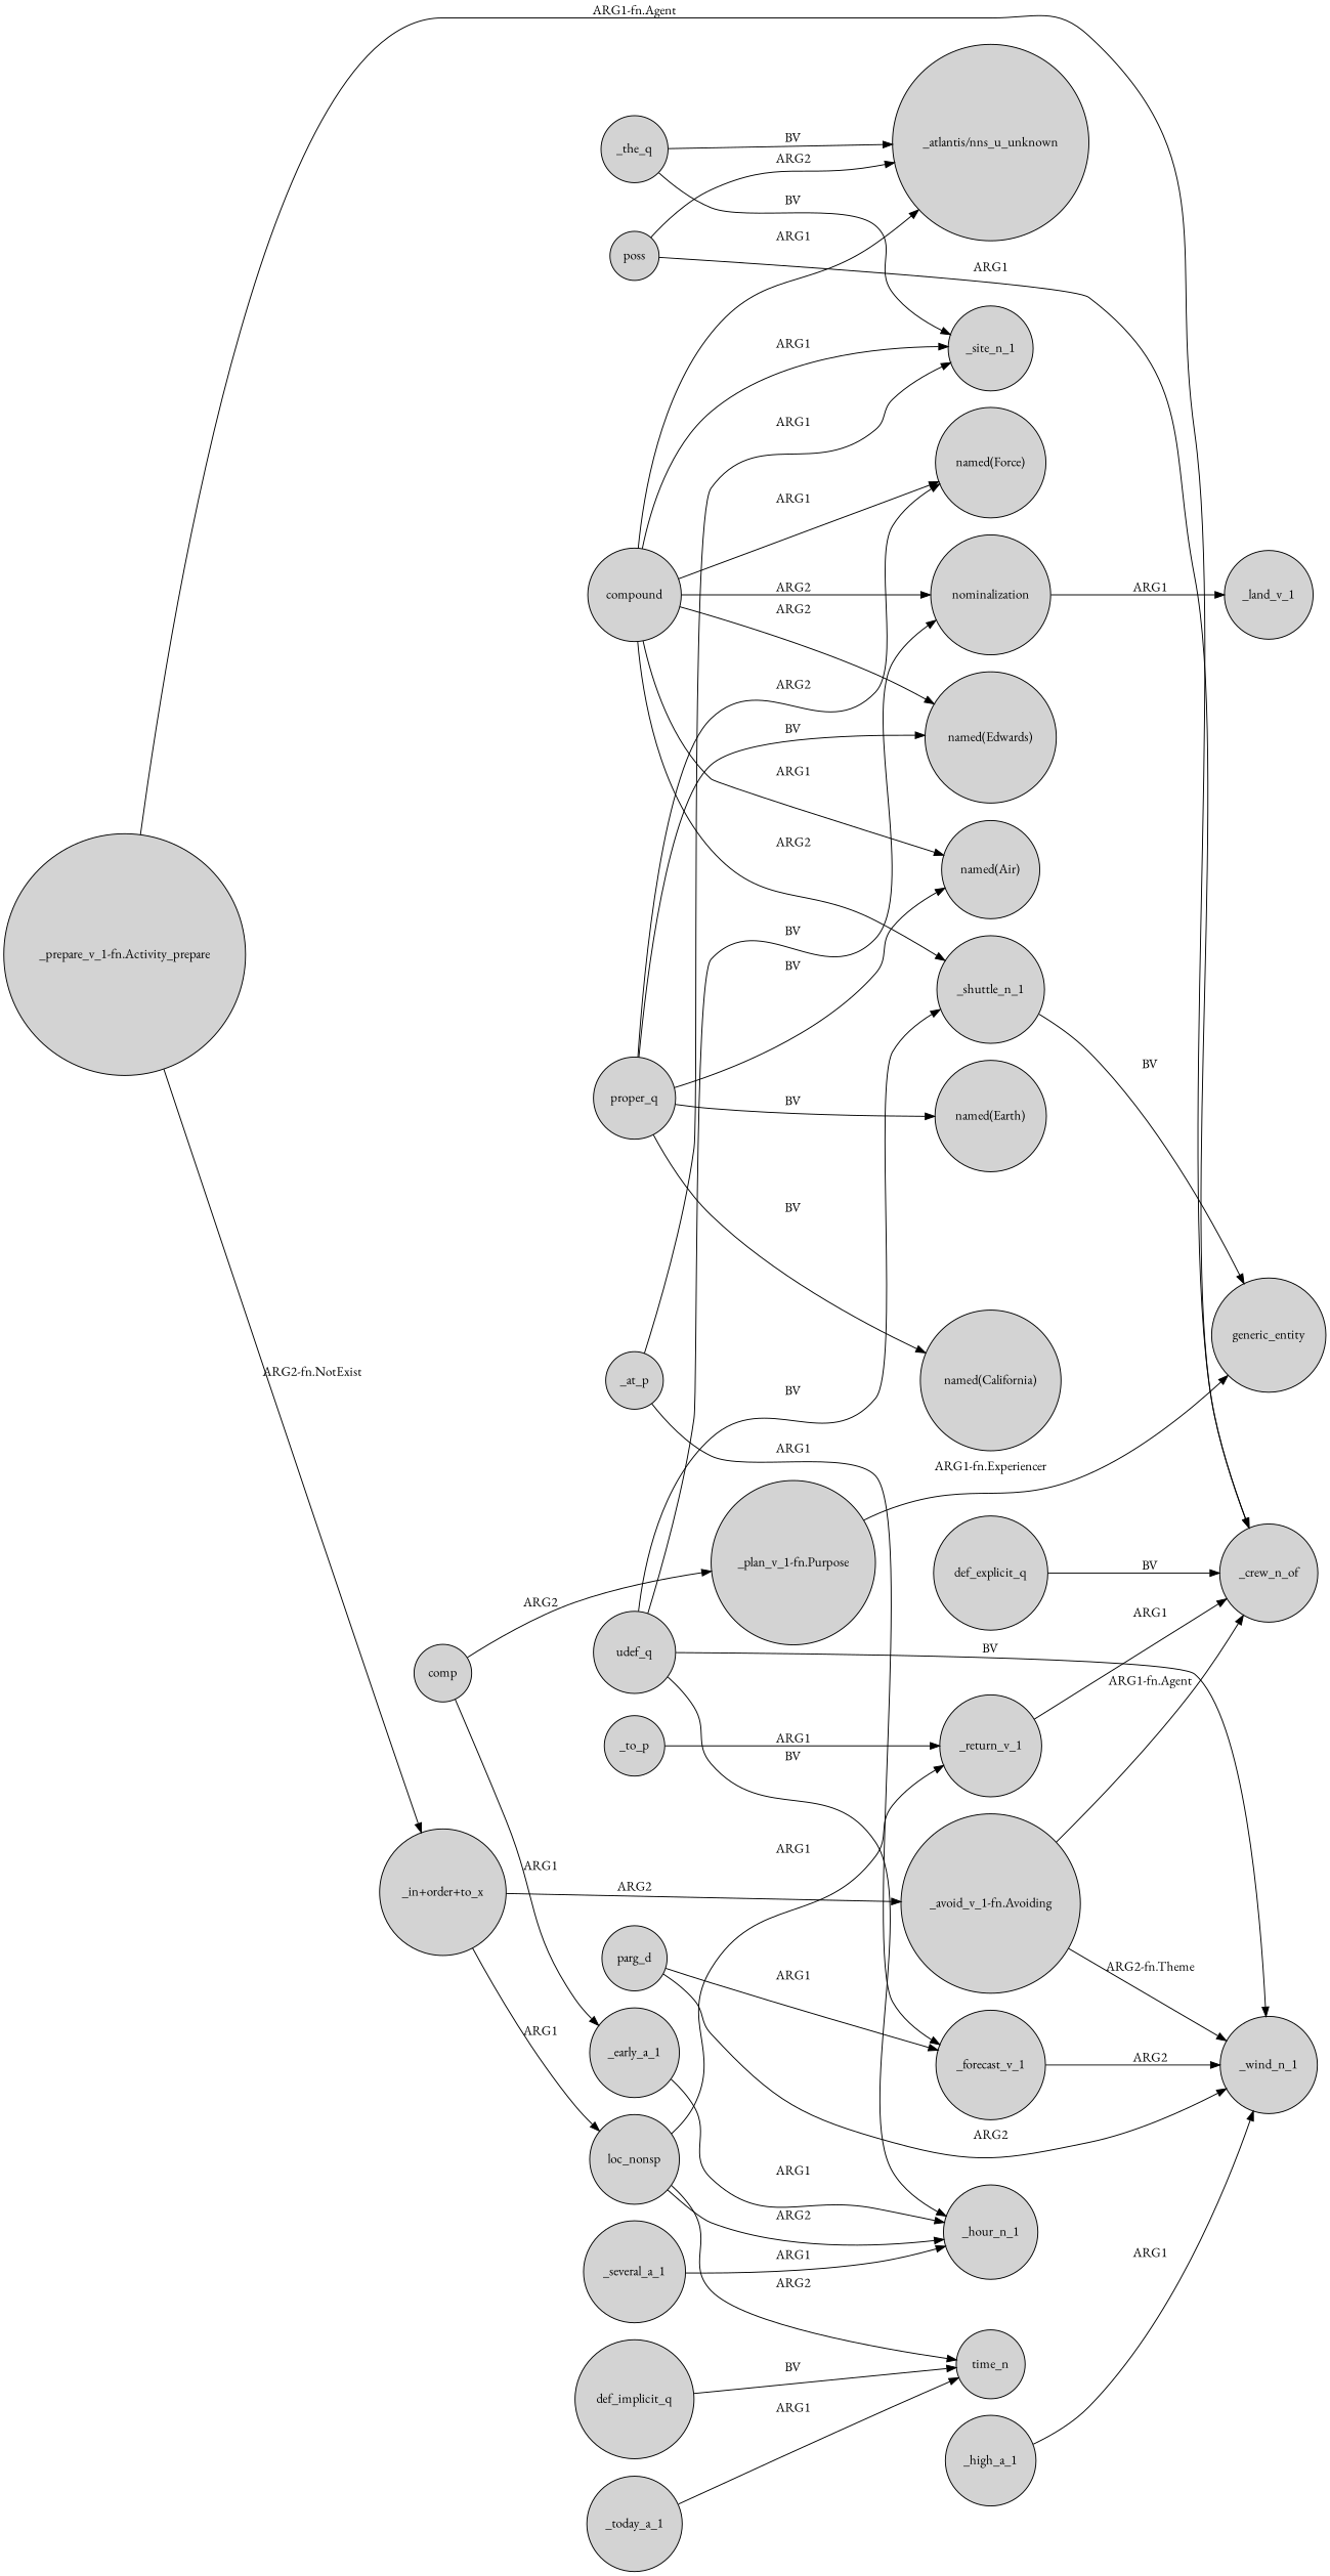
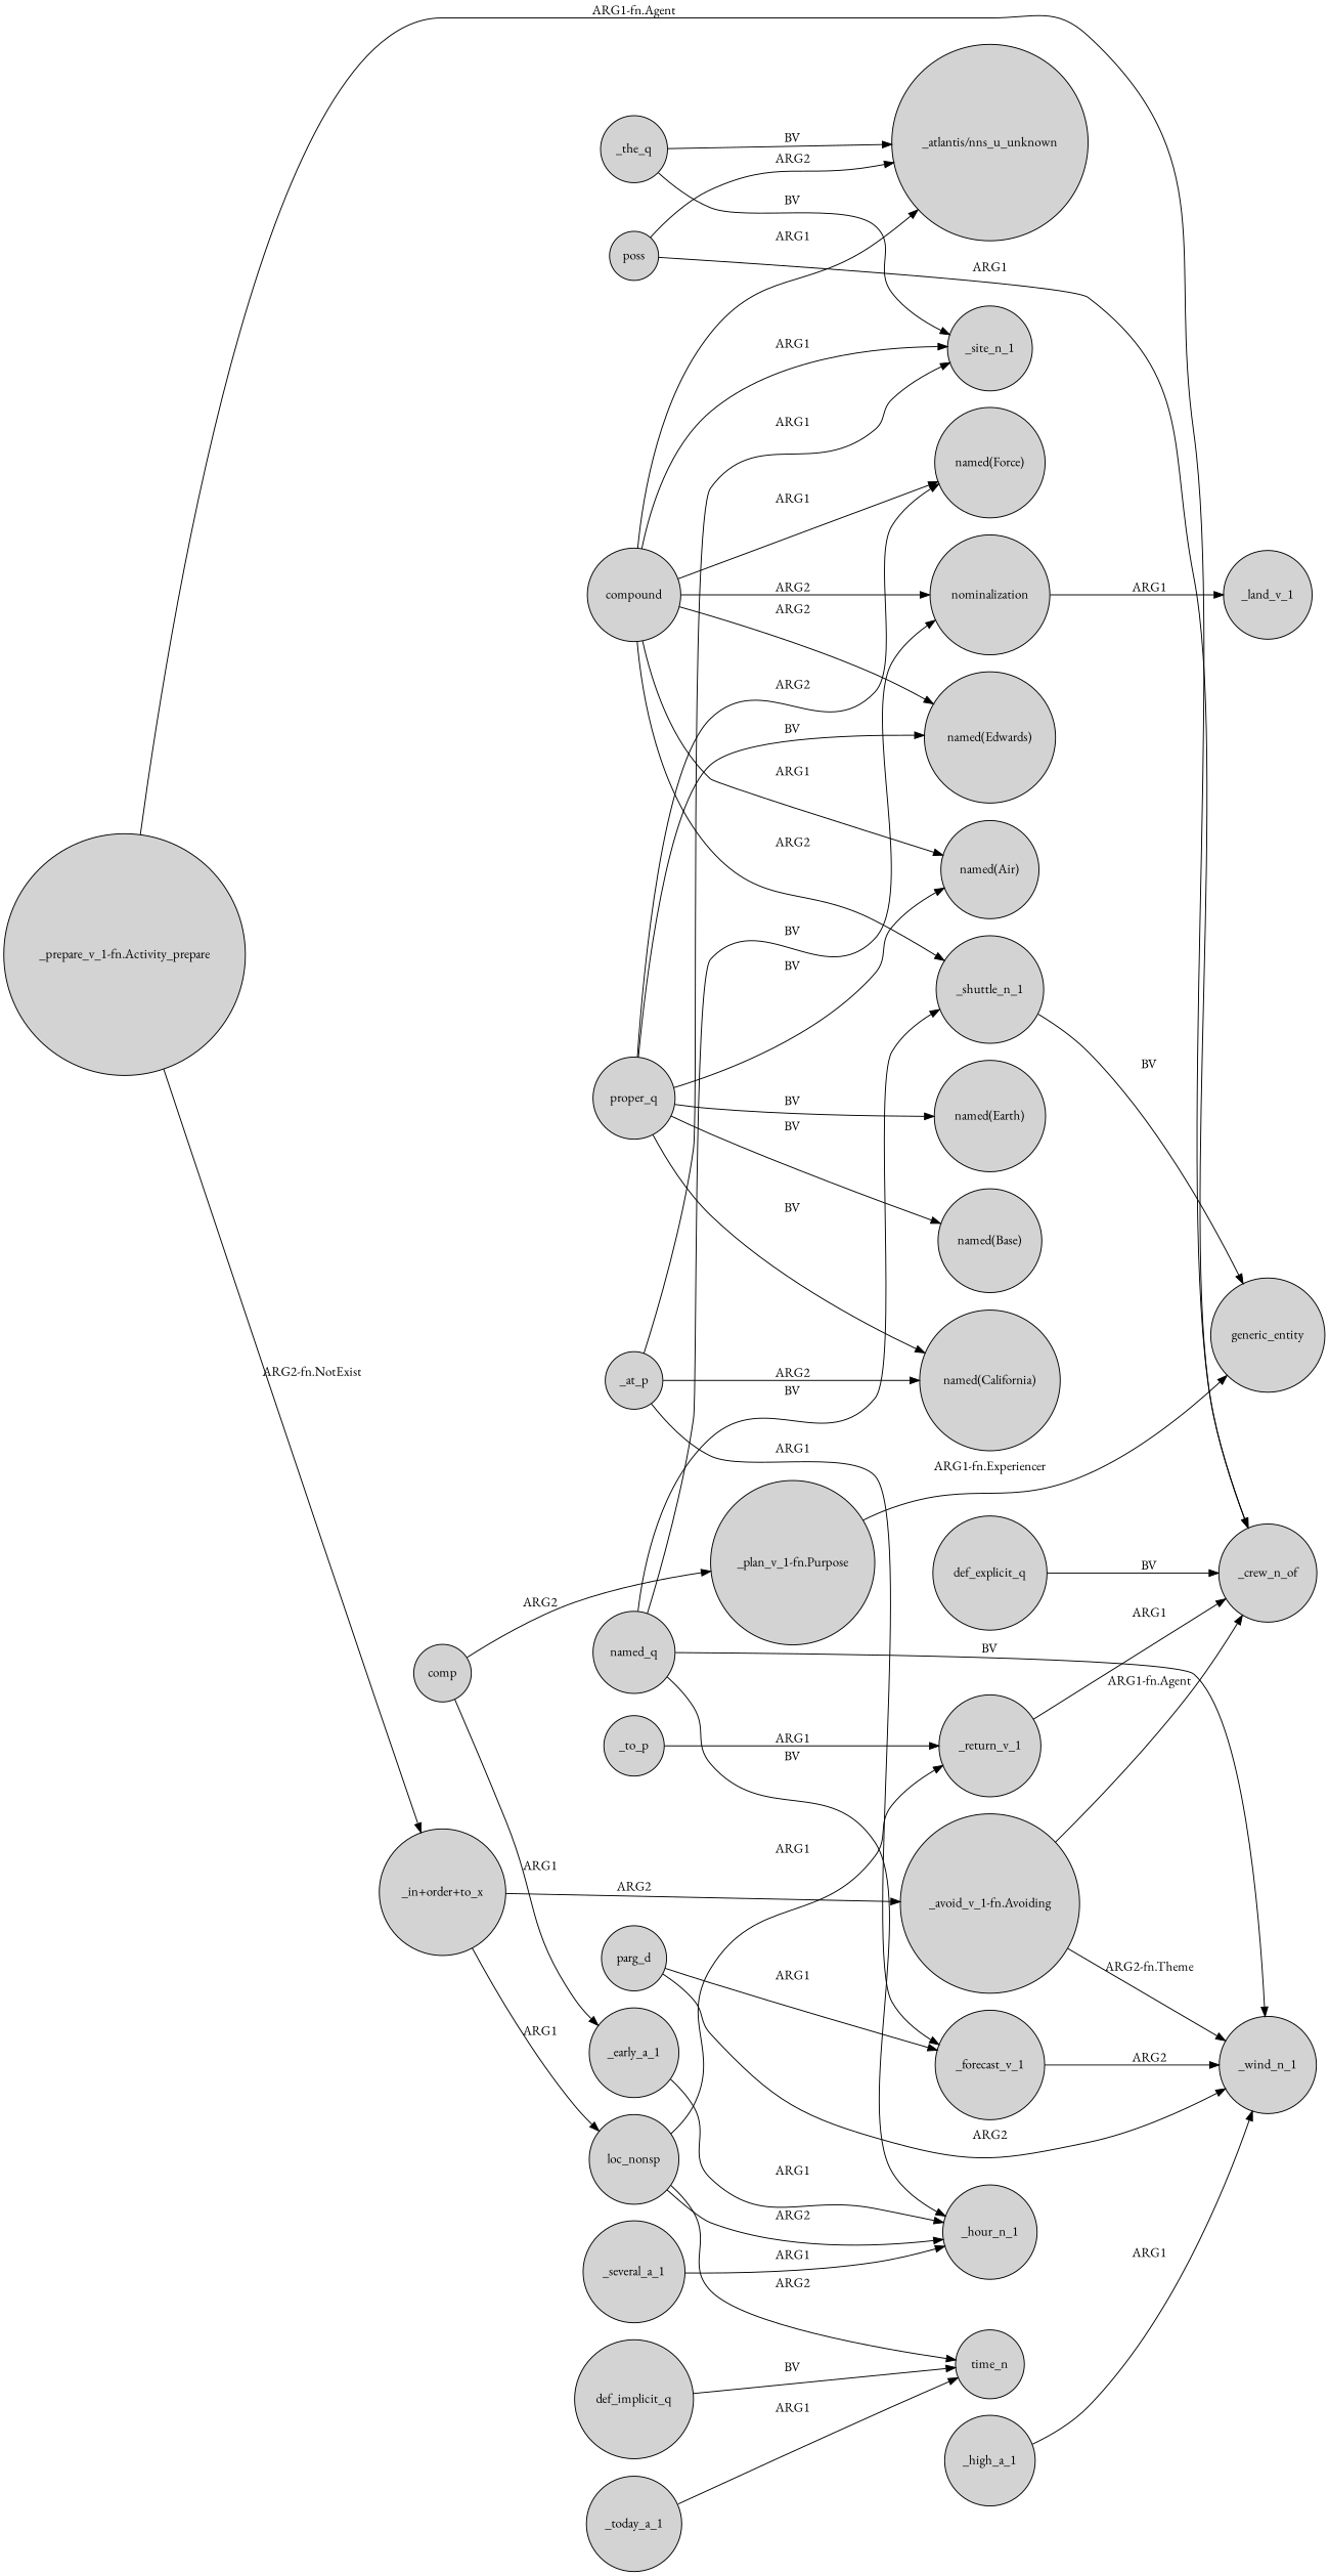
  digraph {
    fontname="EB Garamond"
    rankdir=LR
    node [fontname="EB Garamond" shape=circle style=filled]
    edge [fontname="EB Garamond"]
    poss
    _crew_n_of
    "_atlantis/nns_u_unknown"
    _the_q
    _site_n_1
    compound
    nominalization
    _shuttle_n_1
    "named(Air)"
    "named(Force)"
    "named(Edwards)"
    _land_v_1
    generic_entity
    _return_v_1
    _early_a_1
    _hour_n_1
    _to_p
    _today_a_1
    time_n
-   udef_q
+   udef_q [label=named_q]
    _wind_n_1
    comp
    "_plan_v_1-fn.Purpose"
    _at_p
    "named(California)"
    _forecast_v_1
    loc_nonsp
    parg_d
    proper_q
+   "named(Base)"
    "named(Earth)"
    "_in+order+to_x"
    "_avoid_v_1-fn.Avoiding"
    def_explicit_q
    _high_a_1
    "_prepare_v_1-fn.Activity_prepare"
    def_implicit_q
    _several_a_1
    poss -> _crew_n_of [label=ARG1]
    poss -> "_atlantis/nns_u_unknown" [label=ARG2]
    _the_q -> "_atlantis/nns_u_unknown" [label=BV]
    _the_q -> _site_n_1 [label=BV]
    compound -> "_atlantis/nns_u_unknown" [label=ARG1]
    compound -> _site_n_1 [label=ARG1]
    compound -> nominalization [label=ARG2]
    compound -> _shuttle_n_1 [label=ARG2]
    compound -> "named(Air)" [label=ARG1]
    compound -> "named(Force)" [label=ARG1]
    compound -> "named(Edwards)" [label=ARG2]
    nominalization -> _land_v_1 [label=ARG1]
    _shuttle_n_1 -> generic_entity [label=BV]
    _return_v_1 -> _crew_n_of [label=ARG1]
    _early_a_1 -> _hour_n_1 [label=ARG1]
    _to_p -> _return_v_1 [label=ARG1]
    _today_a_1 -> time_n [label=ARG1]
    udef_q -> nominalization [label=BV]
    udef_q -> _shuttle_n_1 [label=BV]
    udef_q -> _hour_n_1 [label=BV]
    udef_q -> _wind_n_1 [label=BV]
    comp -> _early_a_1 [label=ARG1]
    comp -> "_plan_v_1-fn.Purpose" [label=ARG2]
    "_plan_v_1-fn.Purpose" -> generic_entity [label="ARG1-fn.Experiencer"]
    _at_p -> _site_n_1 [label=ARG1]
+   _at_p -> "named(California)" [label=ARG2]
    _at_p -> _forecast_v_1 [label=ARG1]
    _forecast_v_1 -> _wind_n_1 [label=ARG2]
    loc_nonsp -> _return_v_1 [label=ARG1]
    loc_nonsp -> _hour_n_1 [label=ARG2]
    loc_nonsp -> time_n [label=ARG2]
    parg_d -> _wind_n_1 [label=ARG2]
    parg_d -> _forecast_v_1 [label=ARG1]
    proper_q -> "named(Air)" [label=BV]
    proper_q -> "named(Force)" [label=ARG2]
    proper_q -> "named(Edwards)" [label=BV]
    proper_q -> "named(California)" [label=BV]
+   proper_q -> "named(Base)" [label=BV]
    proper_q -> "named(Earth)" [label=BV]
    "_in+order+to_x" -> loc_nonsp [label=ARG1]
    "_in+order+to_x" -> "_avoid_v_1-fn.Avoiding" [label=ARG2]
    "_avoid_v_1-fn.Avoiding" -> _crew_n_of [label="ARG1-fn.Agent"]
    "_avoid_v_1-fn.Avoiding" -> _wind_n_1 [label="ARG2-fn.Theme"]
    def_explicit_q -> _crew_n_of [label=BV]
    _high_a_1 -> _wind_n_1 [label=ARG1]
    "_prepare_v_1-fn.Activity_prepare" -> _crew_n_of [label="ARG1-fn.Agent"]
    "_prepare_v_1-fn.Activity_prepare" -> "_in+order+to_x" [label="ARG2-fn.NotExist"]
    def_implicit_q -> time_n [label=BV]
    _several_a_1 -> _hour_n_1 [label=ARG1]
  }
